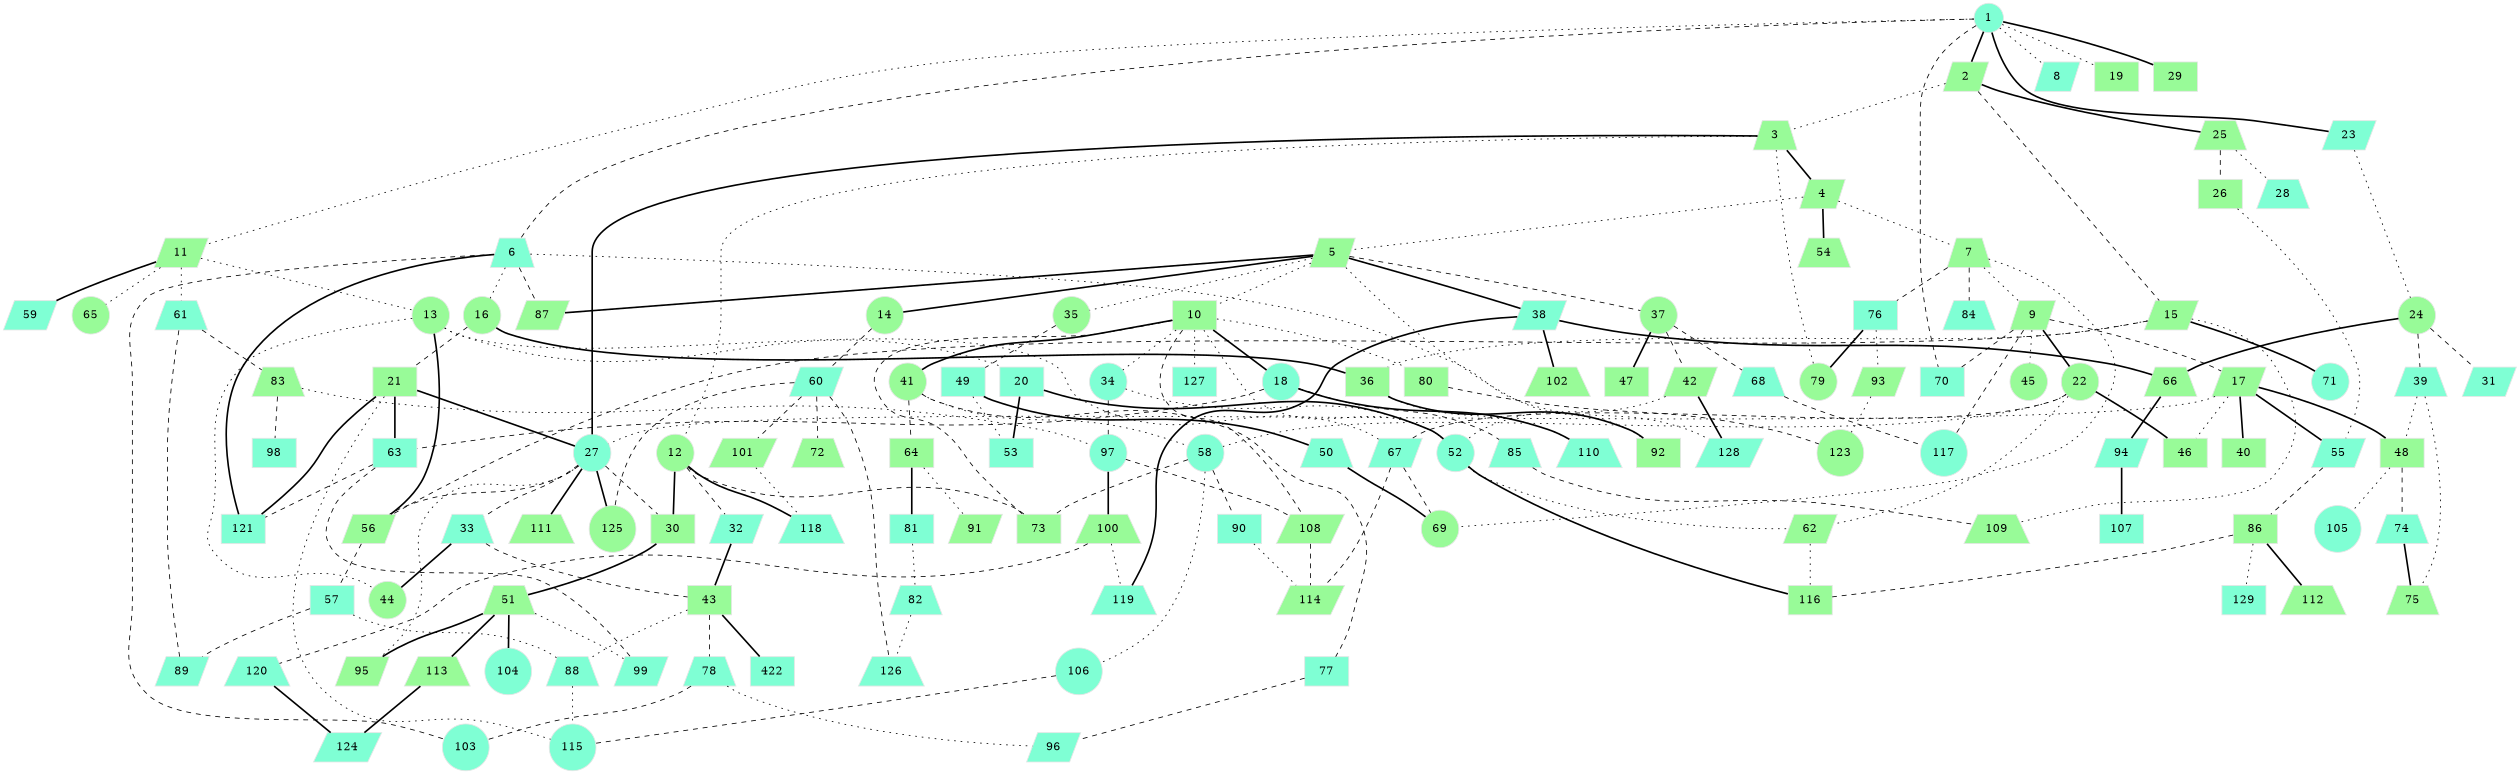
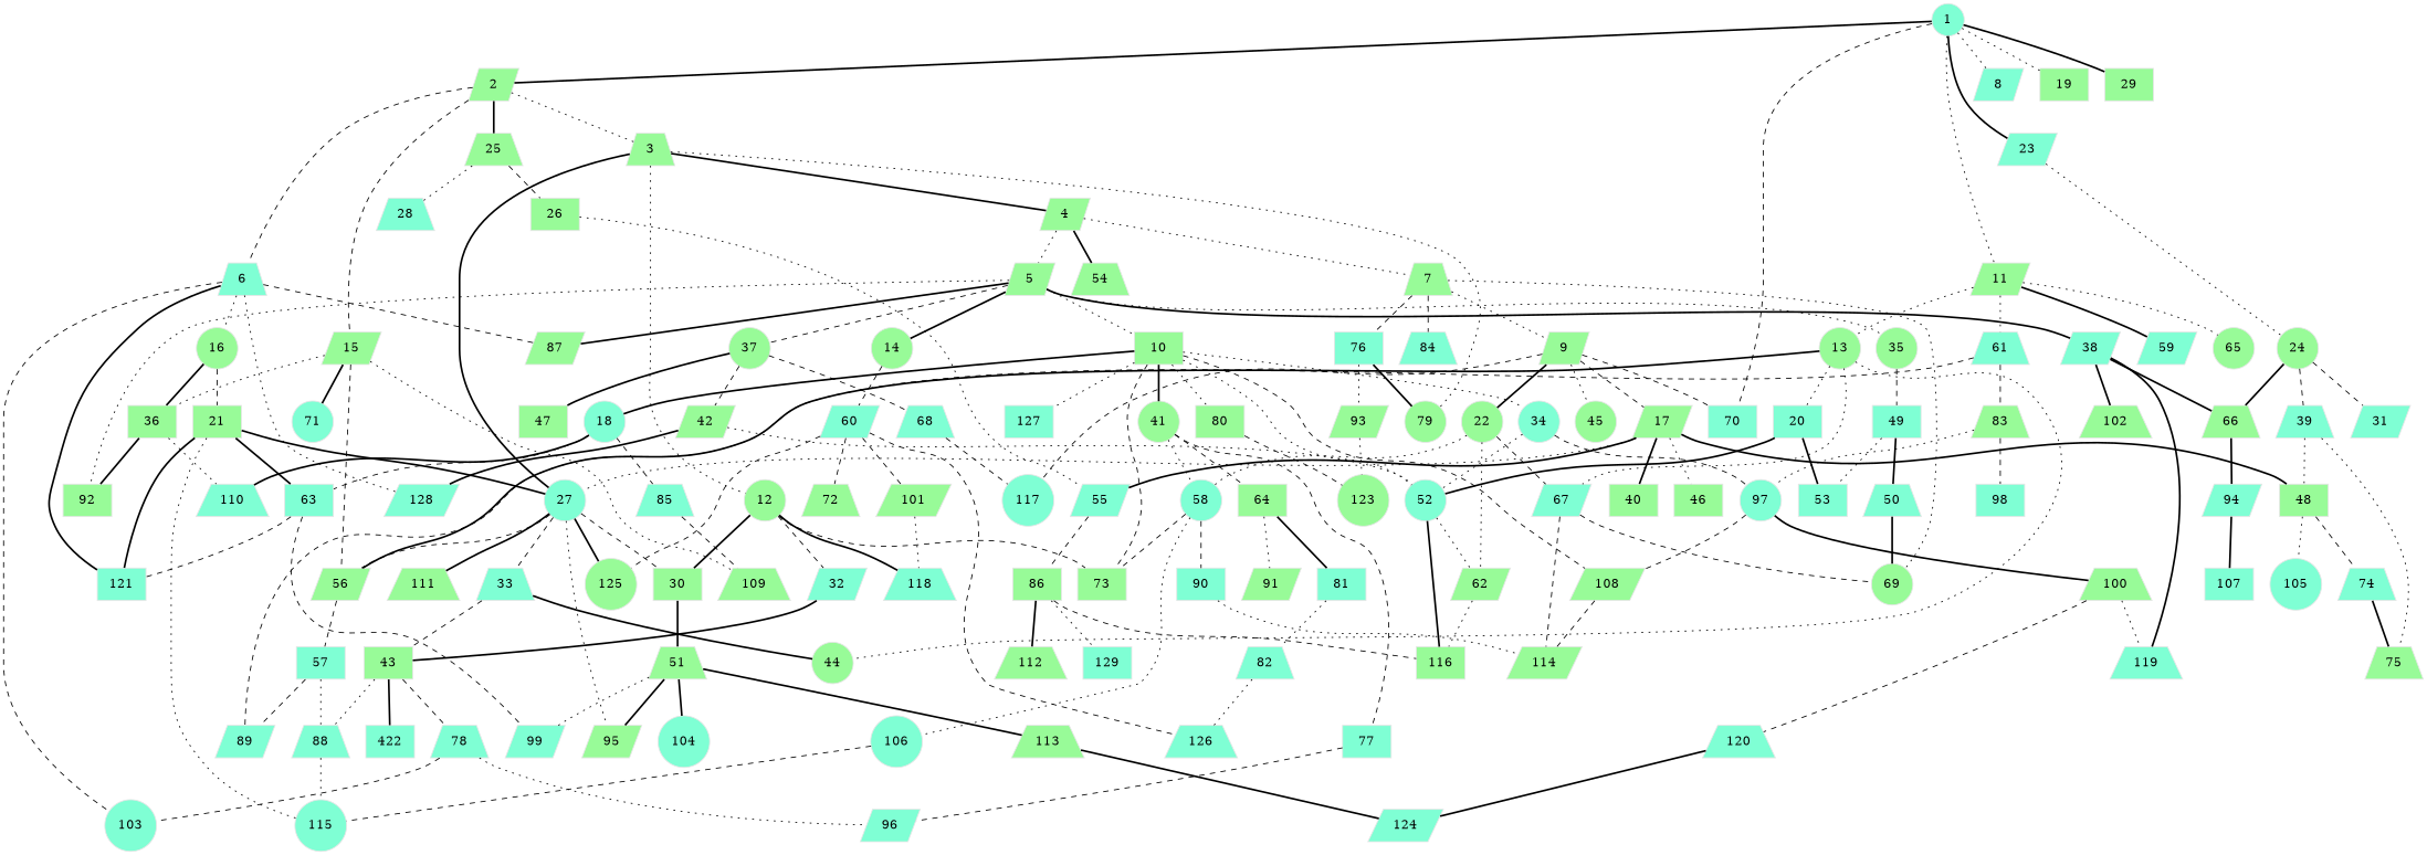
  graph {
    node [color=gray90 fillcolor=palegreen shape=box style=filled]
    edge [style=dotted]
    1 [fillcolor=aquamarine shape=circle]
    2 [shape=parallelogram]
    6 [fillcolor=aquamarine shape=trapezium]
    8 [fillcolor=aquamarine shape=parallelogram]
    11 [shape=parallelogram]
    19
    23 [fillcolor=aquamarine shape=parallelogram]
    29
    70 [fillcolor=aquamarine]
    3 [shape=trapezium]
    15 [shape=parallelogram]
    25 [shape=trapezium]
    87 [shape=parallelogram]
    16 [shape=circle]
    103 [fillcolor=aquamarine shape=circle]
    121 [fillcolor=aquamarine]
    128 [fillcolor=aquamarine shape=parallelogram]
    13 [shape=circle]
    59 [fillcolor=aquamarine shape=parallelogram]
    61 [fillcolor=aquamarine shape=trapezium]
    65 [shape=circle]
    24 [shape=circle]
    4 [shape=parallelogram]
    12 [shape=circle]
    27 [fillcolor=aquamarine shape=circle]
    79 [shape=circle]
    56 [shape=parallelogram]
    36
    71 [fillcolor=aquamarine shape=circle]
    109 [shape=trapezium]
    26
    28 [fillcolor=aquamarine shape=trapezium]
    5 [shape=parallelogram]
    7 [shape=trapezium]
    54 [shape=trapezium]
    73
    30
    32 [fillcolor=aquamarine shape=parallelogram]
    118 [fillcolor=aquamarine shape=trapezium]
    33 [fillcolor=aquamarine shape=trapezium]
    95 [shape=parallelogram]
    111 [shape=trapezium]
    125 [shape=circle]
    10
    14 [shape=circle]
    35 [shape=circle]
    37 [shape=circle]
    38 [fillcolor=aquamarine shape=parallelogram]
    92
    9 [shape=parallelogram]
    69 [shape=circle]
    76 [fillcolor=aquamarine]
    84 [fillcolor=aquamarine shape=trapezium]
    18 [fillcolor=aquamarine shape=circle]
    34 [fillcolor=aquamarine shape=circle]
    41 [shape=circle]
    52 [fillcolor=aquamarine shape=circle]
    80
    108 [shape=parallelogram]
    127 [fillcolor=aquamarine]
    60 [fillcolor=aquamarine shape=parallelogram]
    49 [fillcolor=aquamarine]
    42 [shape=parallelogram]
    47
    68 [fillcolor=aquamarine shape=trapezium]
    66 [shape=trapezium]
    102 [shape=trapezium]
    119 [fillcolor=aquamarine shape=trapezium]
    21
    17 [shape=parallelogram]
    22 [shape=circle]
    45 [shape=circle]
    117 [fillcolor=aquamarine shape=circle]
    93 [shape=parallelogram]
    40
    46
    48
    55 [fillcolor=aquamarine shape=parallelogram]
    67 [fillcolor=aquamarine shape=parallelogram]
    58 [fillcolor=aquamarine shape=circle]
    62 [shape=parallelogram]
    63 [fillcolor=aquamarine]
    85 [fillcolor=aquamarine shape=trapezium]
    110 [fillcolor=aquamarine shape=trapezium]
    97 [fillcolor=aquamarine shape=circle]
    64
    77 [fillcolor=aquamarine]
    116
    123 [shape=circle]
    114 [shape=parallelogram]
    20 [fillcolor=aquamarine]
    44 [shape=circle]
    89 [fillcolor=aquamarine shape=parallelogram]
    83 [shape=trapezium]
    51 [shape=trapezium]
    43
    53 [fillcolor=aquamarine]
    57 [fillcolor=aquamarine]
    72 [shape=trapezium]
    101 [shape=parallelogram]
    126 [fillcolor=aquamarine shape=trapezium]
    115 [fillcolor=aquamarine shape=circle]
    74 [fillcolor=aquamarine shape=trapezium]
    105 [fillcolor=aquamarine shape=circle]
    86
    99 [fillcolor=aquamarine shape=parallelogram]
    90 [fillcolor=aquamarine]
    106 [fillcolor=aquamarine shape=circle]
    31 [fillcolor=aquamarine shape=parallelogram]
    39 [fillcolor=aquamarine shape=trapezium]
    75 [shape=trapezium]
    94 [fillcolor=aquamarine shape=parallelogram]
    104 [fillcolor=aquamarine shape=circle]
    113 [shape=trapezium]
    78 [fillcolor=aquamarine shape=trapezium]
    88 [fillcolor=aquamarine shape=trapezium]
    n117 [fillcolor=aquamarine label=422]
    100 [shape=trapezium]
    50 [fillcolor=aquamarine shape=trapezium]
    81 [fillcolor=aquamarine]
    91 [shape=parallelogram]
    96 [fillcolor=aquamarine shape=parallelogram]
    124 [fillcolor=aquamarine shape=parallelogram]
    120 [fillcolor=aquamarine shape=trapezium]
    112 [shape=trapezium]
    129 [fillcolor=aquamarine]
    98 [fillcolor=aquamarine]
    82 [fillcolor=aquamarine shape=trapezium]
    107 [fillcolor=aquamarine]
    1 -- 2 [style=bold]
-   1 -- 6 [style=dashed]
+   2 -- 6 [style=dashed]
    1 -- 8
    1 -- 11
    1 -- 19
    1 -- 23 [style=bold]
    1 -- 29 [style=bold]
    1 -- 70 [style=dashed]
    2 -- 3
    2 -- 15 [style=dashed]
    2 -- 25 [style=bold]
    6 -- 87 [style=dashed]
    6 -- 16
    6 -- 103 [style=dashed]
    6 -- 121 [style=bold]
    6 -- 128
    11 -- 13
    11 -- 59 [style=bold]
    11 -- 61
    11 -- 65
    23 -- 24
    3 -- 4 [style=bold]
    3 -- 12
    3 -- 27 [style=bold]
    3 -- 79
    15 -- 56 [style=dashed]
    15 -- 36
    15 -- 71 [style=bold]
    15 -- 109
    25 -- 26 [style=dashed]
    25 -- 28
    16 -- 36 [style=bold]
    16 -- 21 [style=dashed]
    13 -- 56 [style=bold]
    13 -- 67
    13 -- 20
    13 -- 44
    61 -- 89 [style=dashed]
    61 -- 83 [style=dashed]
    24 -- 66 [style=bold]
    24 -- 31 [style=dashed]
    24 -- 39 [style=dashed]
    4 -- 5
    4 -- 7
    4 -- 54 [style=bold]
    12 -- 73 [style=dashed]
    12 -- 30 [style=bold]
    12 -- 32 [style=dashed]
    12 -- 118 [style=bold]
    27 -- 56 [style=dashed]
    27 -- 30 [style=dashed]
    27 -- 33 [style=dashed]
    27 -- 95
    27 -- 111 [style=bold]
    27 -- 125 [style=bold]
    56 -- 57 [style=dashed]
    36 -- 92 [style=bold]
    36 -- 110
    26 -- 55
    5 -- 87 [style=bold]
    5 -- 10
    5 -- 14 [style=bold]
    5 -- 35
    5 -- 37 [style=dashed]
    5 -- 38 [style=bold]
    5 -- 92
    7 -- 9
    7 -- 69
    7 -- 76 [style=dashed]
    7 -- 84 [style=dashed]
    30 -- 51 [style=bold]
    32 -- 43 [style=bold]
    33 -- 44 [style=bold]
    33 -- 43 [style=dashed]
    10 -- 73 [style=dashed]
    10 -- 18 [style=bold]
    10 -- 34
    10 -- 41 [style=bold]
    10 -- 52
    10 -- 80
    10 -- 108 [style=dashed]
    10 -- 127
    14 -- 60 [style=dashed]
    35 -- 49 [style=dashed]
    37 -- 42 [style=dashed]
    37 -- 47 [style=bold]
    37 -- 68 [style=dashed]
    38 -- 66 [style=bold]
    38 -- 102 [style=bold]
    38 -- 119 [style=bold]
    9 -- 70 [style=dashed]
    9 -- 17 [style=dashed]
    9 -- 22 [style=bold]
    9 -- 45
    9 -- 117 [style=dashed]
    76 -- 79 [style=bold]
    76 -- 93
    18 -- 63 [style=dashed]
    18 -- 85 [style=dashed]
    18 -- 110 [style=bold]
    34 -- 52
    34 -- 97 [style=dashed]
    41 -- 58
    41 -- 64 [style=dashed]
    41 -- 77 [style=dashed]
    52 -- 62
    52 -- 116 [style=bold]
    80 -- 123 [style=dashed]
    108 -- 114 [style=dashed]
    60 -- 125 [style=dashed]
    60 -- 72 [style=dashed]
    60 -- 101 [style=dashed]
    60 -- 126 [style=dashed]
    49 -- 53
    49 -- 50 [style=bold]
    42 -- 128 [style=bold]
    42 -- 52
    68 -- 117 [style=dashed]
    66 -- 94 [style=bold]
    21 -- 121 [style=bold]
    21 -- 27 [style=bold]
    21 -- 63 [style=bold]
    21 -- 115
    17 -- 27
    17 -- 40 [style=bold]
    17 -- 46
    17 -- 48 [style=bold]
    17 -- 55 [style=bold]
-   22 -- 46 [style=bold]
    22 -- 67 [style=dashed]
    22 -- 58
    22 -- 62
    93 -- 123
    48 -- 74 [style=dashed]
    48 -- 105
    55 -- 86 [style=dashed]
    67 -- 69 [style=dashed]
    67 -- 114 [style=dashed]
    58 -- 73 [style=dashed]
    58 -- 90 [style=dashed]
    58 -- 106
    62 -- 116
    63 -- 121 [style=dashed]
    63 -- 99 [style=dashed]
    85 -- 109 [style=dashed]
    97 -- 108 [style=dashed]
    97 -- 100 [style=bold]
    64 -- 81 [style=bold]
    64 -- 91
    77 -- 96 [style=dashed]
    20 -- 52 [style=bold]
    20 -- 53 [style=bold]
    83 -- 97
    83 -- 98 [style=dashed]
    51 -- 95 [style=bold]
    51 -- 99
    51 -- 104 [style=bold]
    51 -- 113 [style=bold]
    43 -- 78 [style=dashed]
    43 -- 88
    43 -- n117 [style=bold]
    57 -- 89 [style=dashed]
    57 -- 88
    101 -- 118
    74 -- 75 [style=bold]
    86 -- 116 [style=dashed]
    86 -- 112 [style=bold]
    86 -- 129
    90 -- 114
    106 -- 115 [style=dashed]
    39 -- 48
    39 -- 75
    94 -- 107 [style=bold]
    113 -- 124 [style=bold]
    78 -- 103 [style=dashed]
    78 -- 96
    88 -- 115
    100 -- 119
    100 -- 120 [style=dashed]
    50 -- 69 [style=bold]
    81 -- 82
    120 -- 124 [style=bold]
    82 -- 126
  }
